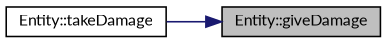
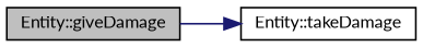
  digraph {
    rankdir=LR
    fontname=Lato
    node [color=black fontname=Lato fontsize=10 shape=record style=filled]
    n1 [fillcolor=grey75 fontcolor=black height=0.2 label="Entity::giveDamage" width=0.4]
    n2 [fillcolor=white height=0.2 label="Entity::takeDamage" width=0.4]
-   n2 -> n1 [color=midnightblue fontname=Lato fontsize=10 labelfontname=Helvetica labelfontsize=10 style=solid]
+   n1 -> n2 [color=midnightblue fontname=Lato fontsize=10 labelfontname=Helvetica labelfontsize=10 style=solid]
  }
